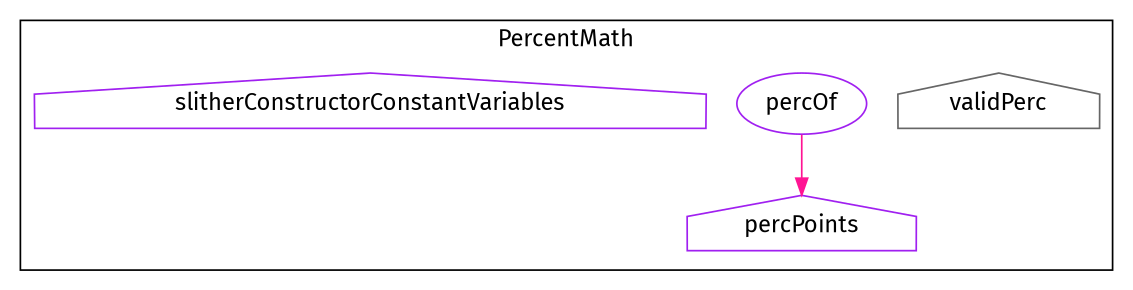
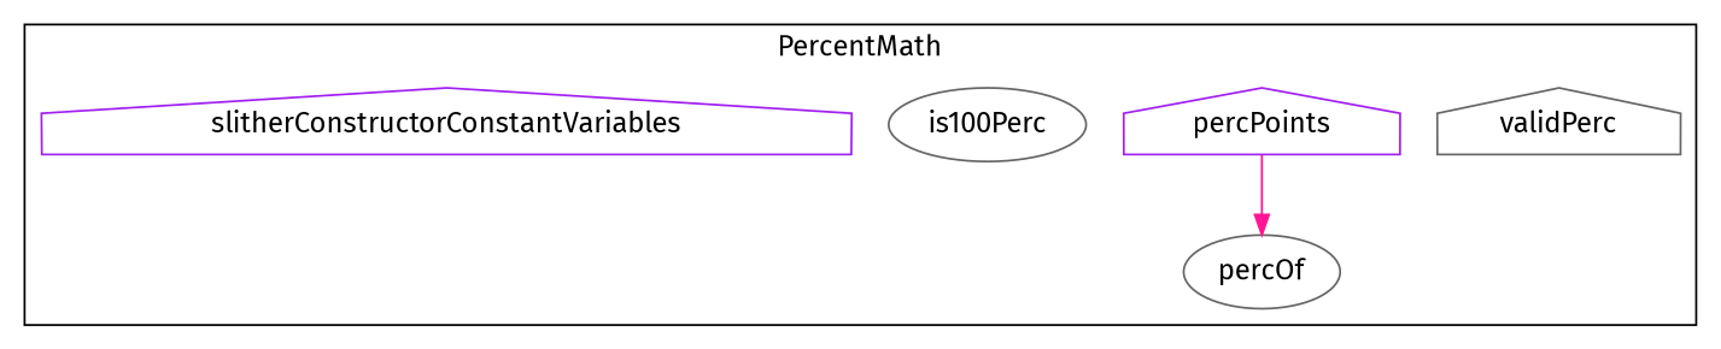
  strict digraph {
    fontname="Fira Sans"
    node [color=gray40 shape=house fontname="Fira Sans"]
    n1 [label=validPerc]
-   n2 [label=percOf color=purple shape=ellipse]
+   n2 [label=percOf shape=ellipse]
    n3 [label=percPoints color=purple]
+   n4 [label=is100Perc shape=ellipse]
    n5 [label=slitherConstructorConstantVariables color=purple]
    subgraph cluster_1 {
      label=PercentMath
      n1
      n2
      n3
+     n4
      n5
    }
    subgraph cluster_2 {
      label="[Solidity]"
    }
-   n2 -> n3 [color=deeppink fontname="Fira Sans"]
+   n3 -> n2 [color=deeppink fontname="Fira Sans"]
  }
